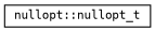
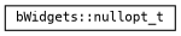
  digraph {
    rankdir=TB
    fontname="DejaVu Sans Mono"
-   n1 [color=black fillcolor=white fontname="DejaVu Sans Mono" fontsize=10 height=0.2 label="nullopt::nullopt_t" shape=record style=filled width=0.4]
+   n1 [color=black fillcolor=white fontname="DejaVu Sans Mono" fontsize=10 height=0.2 label="bWidgets::nullopt_t" shape=record style=filled width=0.4]
  }
